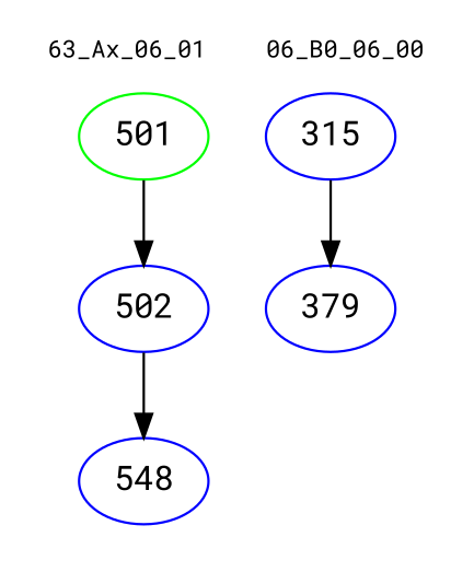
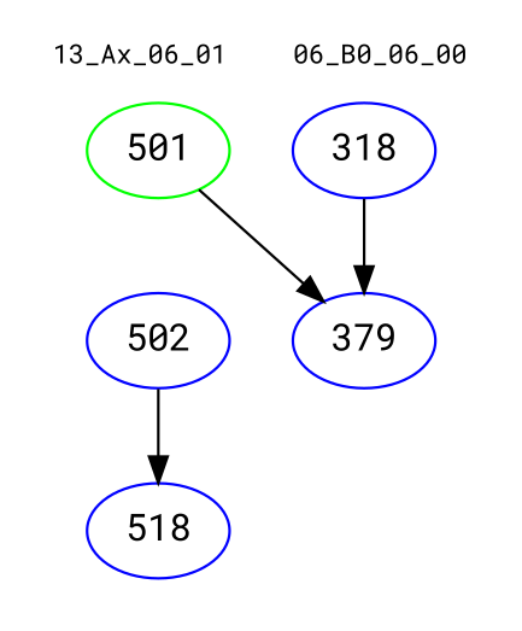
  digraph {
    fontname="Roboto Mono"
    node [color=blue fontname="Roboto Mono"]
    edge [color=black fontname="Roboto Mono"]
    n1 [color=green label=501]
    n2 [label=502]
-   n3 [label=548]
-   n4 [label=315]
+   n3 [label=518]
+   n4 [label=318]
    n5 [label=379]
    subgraph cluster_1 {
      color=white
      fontsize=10
-     label="63_Ax_06_01"
+     label="13_Ax_06_01"
      n1
      n2
      n3
    }
    subgraph cluster_2 {
      color=white
      fontsize=10
      label="06_B0_06_00"
      n4
      n5
    }
-   n1 -> n2
+   n1 -> n5
    n2 -> n3
    n4 -> n5
  }
